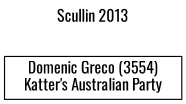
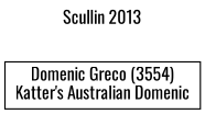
  digraph {
    label="Scullin 2013"
    labelloc=t
    mclimit=10
    rankdir=LR
    fontname=Oswald
-   n1 [label="Domenic Greco (3554)\nKatter's Australian Party" shape=box fontname=Oswald]
+   n1 [label="Domenic Greco (3554)\nKatter's Australian Domenic" shape=box fontname=Oswald]
  }
